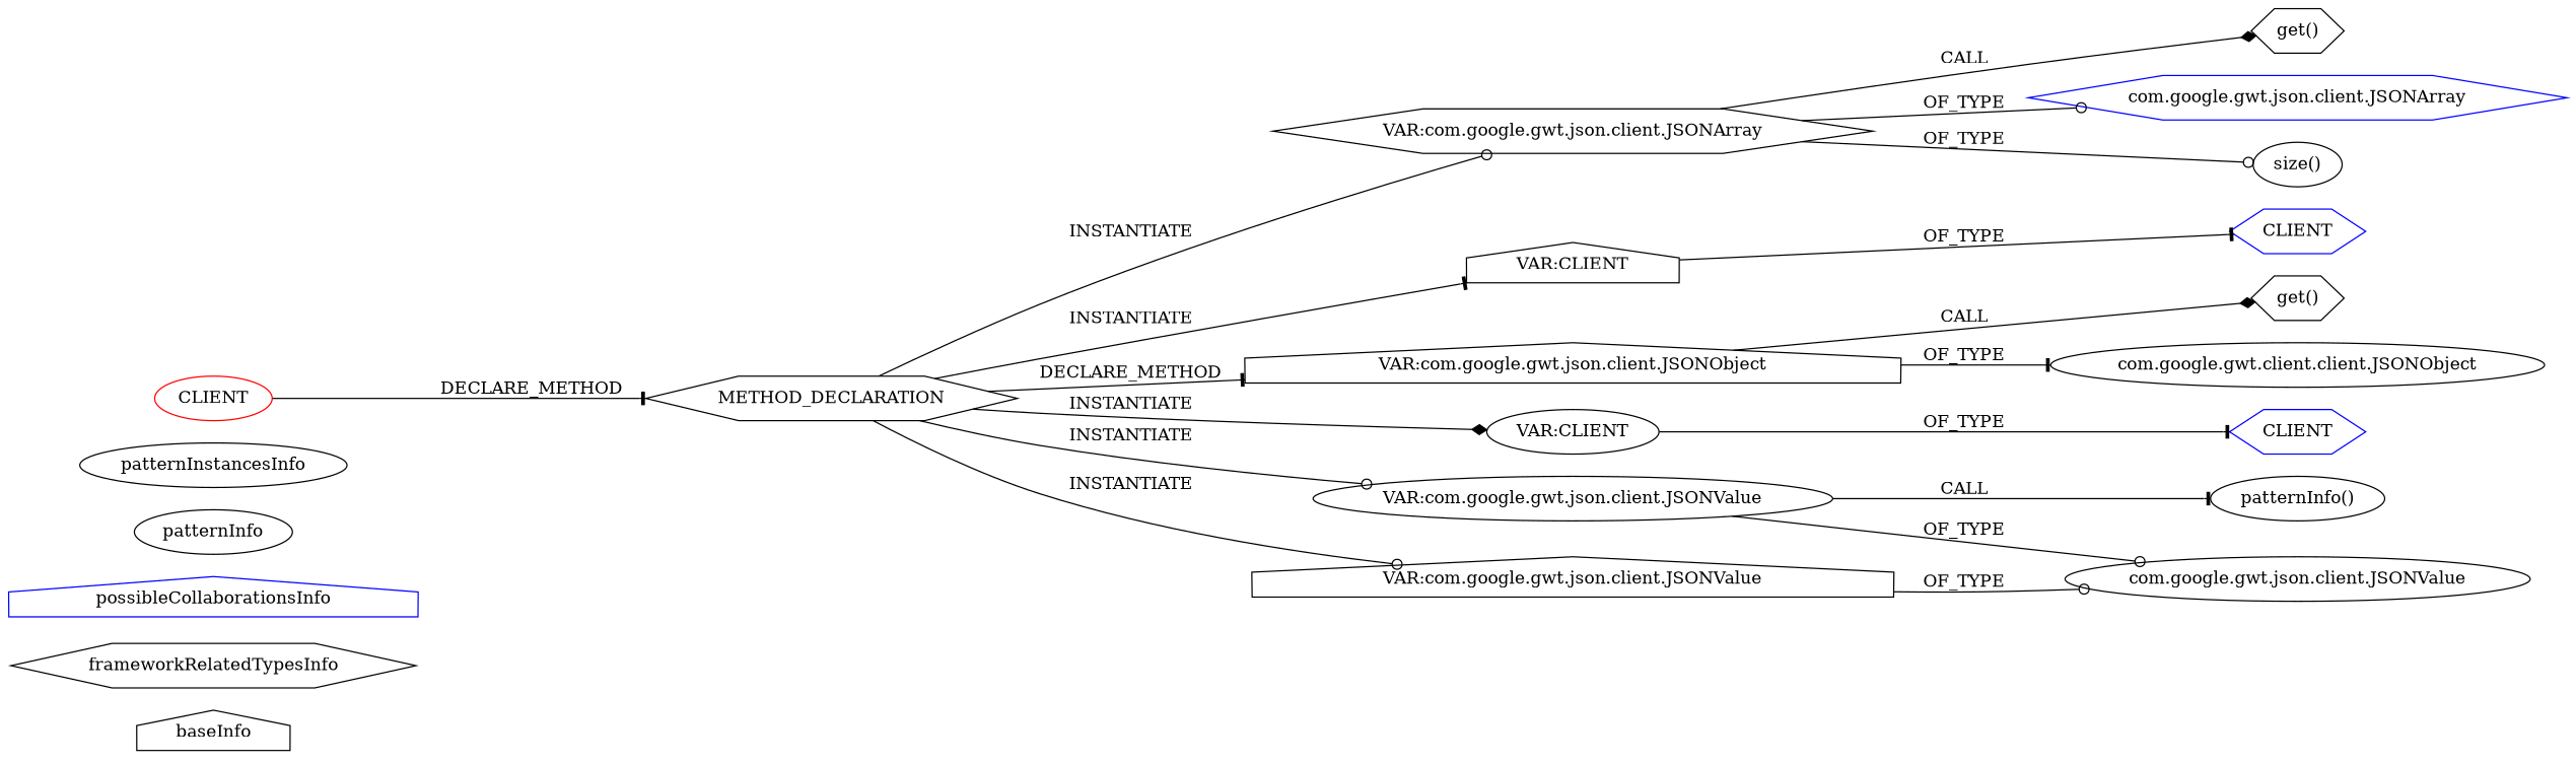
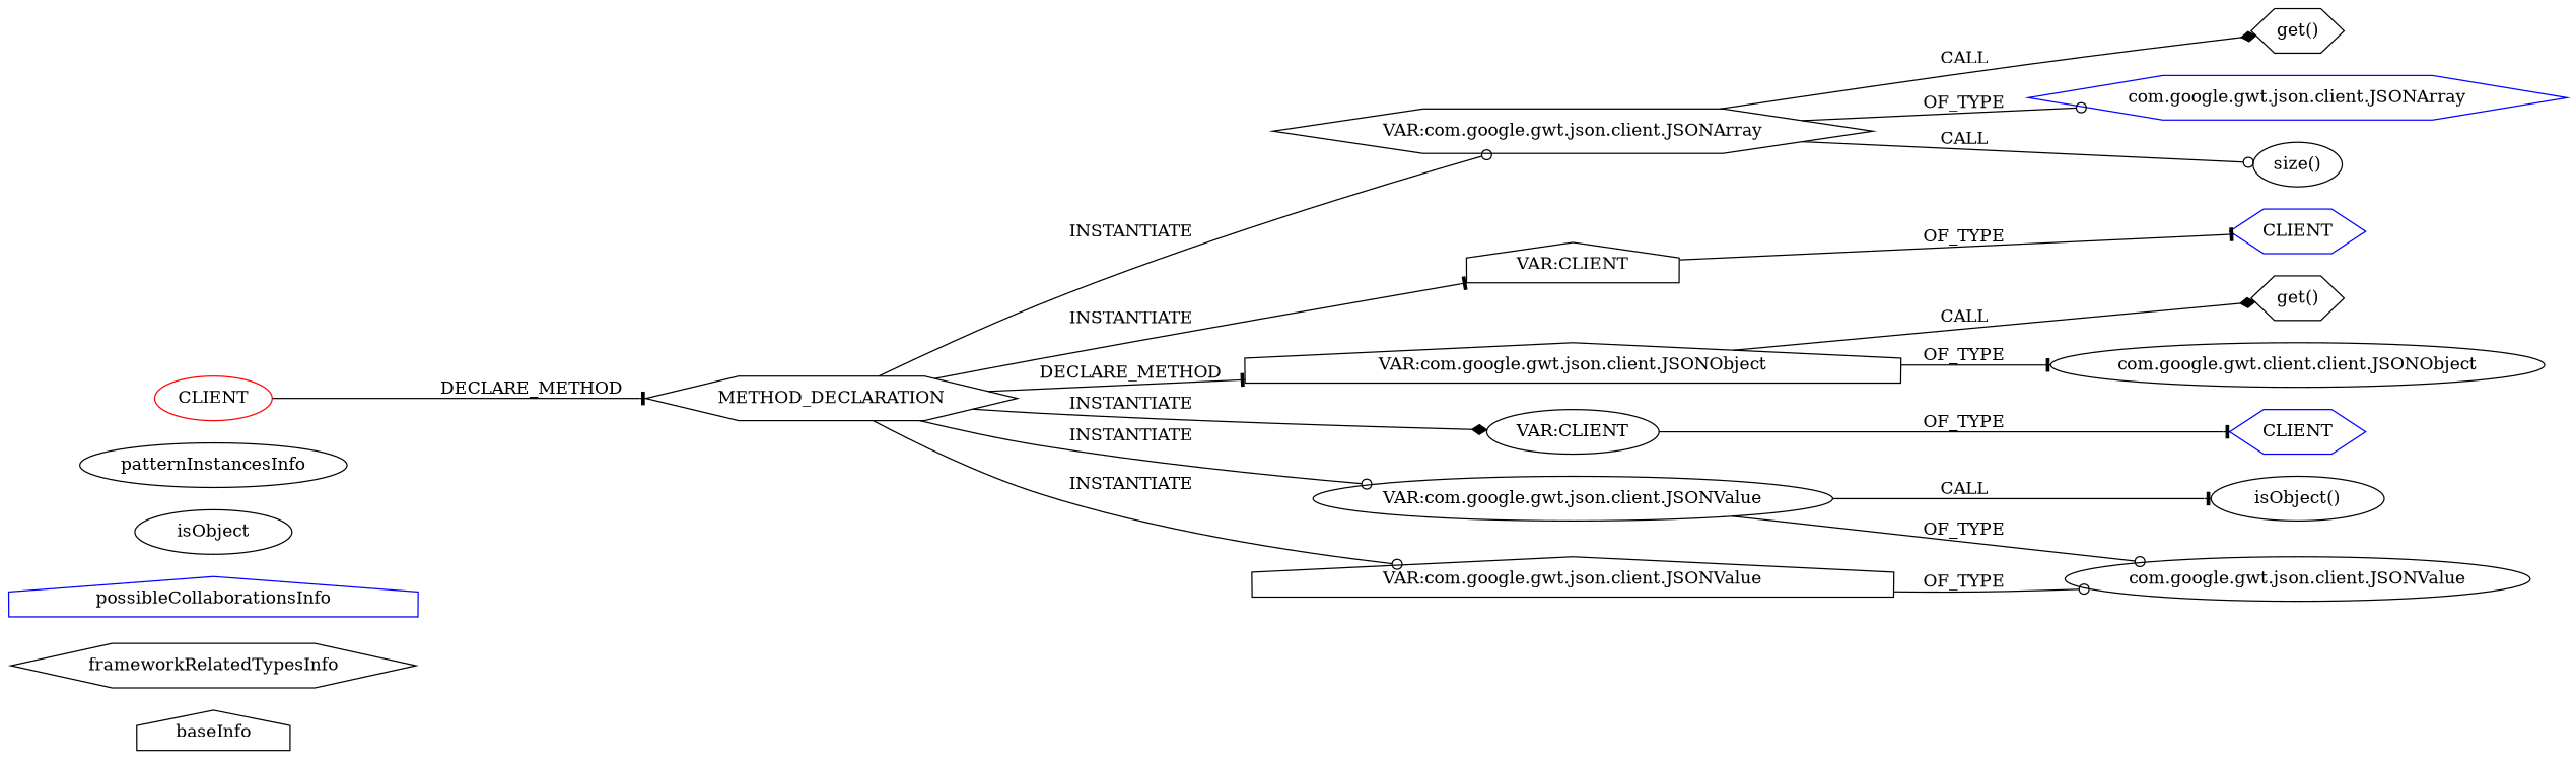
  digraph {
    rankdir=LR
    node [shape=ellipse isFrameworkType=false vertexType=VARIABLE_EXPRESION]
    edge [arrowhead=odot]
    baseInfo [category=pattern graphId=1126 isAnonymous=false possibleRelation=false shape=house isFrameworkType="" vertexType=""]
    frameworkRelatedTypesInfo [shape=hexagon isFrameworkType="" vertexType=""]
    possibleCollaborationsInfo [color=blue shape=house isFrameworkType="" vertexType=""]
-   patternInfo [frequency=2.0 patternRootClient=0 isFrameworkType="" vertexType=""]
+   patternInfo [frequency=2.0 patternRootClient=0 label=isObject isFrameworkType="" vertexType=""]
    patternInstancesInfo [0="daonb-obudget~/daonb-obudget/obudget-master/src/client/src/org/obudget/client/Application.java~Application~1154" 1="daonb-obudget~/daonb-obudget/obudget-master/src/client/src/org/obudget/client/BudgetSuggestionOracle.java~BudgetSuggestionOracle~1160" isFrameworkType="" vertexType=""]
    n6 [color=blue label="com.google.gwt.json.client.JSONArray" shape=hexagon vertexType=FRAMEWORK_CLASS_TYPE]
    n7 [label="VAR:com.google.gwt.json.client.JSONArray" shape=hexagon]
    n8 [label="size()" vertexType=INSIDE_CALL]
    n9 [label="get()" shape=hexagon vertexType=INSIDE_CALL]
    n10 [label=METHOD_DECLARATION shape=hexagon vertexType=CLIENT_METHOD_DECLARATION]
    n11 [label="VAR:CLIENT" shape=house]
    n12 [label="VAR:com.google.gwt.json.client.JSONObject" shape=house]
    n13 [label="VAR:CLIENT"]
    n14 [label="VAR:com.google.gwt.json.client.JSONValue"]
    n15 [label="VAR:com.google.gwt.json.client.JSONValue" shape=house]
    n16 [color=blue label=CLIENT shape=hexagon vertexType=REFERENCE_CLIENT_CLASS_DECLARATION]
    n17 [label="get()" shape=hexagon vertexType=INSIDE_CALL]
    n18 [label="com.google.gwt.client.client.JSONObject" vertexType=FRAMEWORK_CLASS_TYPE]
    n19 [color=blue label=CLIENT shape=hexagon vertexType=REFERENCE_CLIENT_CLASS_DECLARATION]
    n20 [label="com.google.gwt.json.client.JSONValue" vertexType=FRAMEWORK_CLASS_TYPE]
-   n21 [label="patternInfo()" vertexType=INSIDE_CALL]
+   n21 [label="isObject()" vertexType=INSIDE_CALL]
    n22 [color=red label=CLIENT vertexType=ROOT_CLIENT_CLASS_DECLARATION]
    n7 -> n6 [label=OF_TYPE]
-   n7 -> n8 [label=OF_TYPE]
+   n7 -> n8 [label=CALL]
    n7 -> n9 [arrowhead=diamond label=CALL]
    n10 -> n7 [label=INSTANTIATE]
    n10 -> n11 [arrowhead=tee label=INSTANTIATE]
    n10 -> n12 [arrowhead=tee label=DECLARE_METHOD]
    n10 -> n13 [arrowhead=diamond label=INSTANTIATE]
    n10 -> n14 [label=INSTANTIATE]
    n10 -> n15 [label=INSTANTIATE]
    n11 -> n16 [arrowhead=tee label=OF_TYPE]
    n12 -> n17 [arrowhead=diamond label=CALL]
    n12 -> n18 [arrowhead=tee label=OF_TYPE]
    n13 -> n19 [arrowhead=tee label=OF_TYPE]
    n14 -> n20 [label=OF_TYPE]
    n14 -> n21 [arrowhead=tee label=CALL]
    n15 -> n20 [label=OF_TYPE]
    n22 -> n10 [arrowhead=tee label=DECLARE_METHOD]
  }
